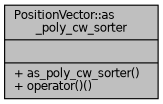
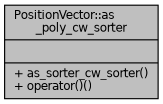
  digraph {
-   n1 [color=black fillcolor=grey75 fontcolor=black fontname=Helvetica fontsize=10 height=0.2 label="{PositionVector::as\l_poly_cw_sorter\n||+ as_poly_cw_sorter()\l+ operator()()\l}" shape=record style=filled width=0.4]
+   n1 [color=black fillcolor=grey75 fontcolor=black fontname=Helvetica fontsize=10 height=0.2 label="{PositionVector::as\l_poly_cw_sorter\n||+ as_sorter_cw_sorter()\l+ operator()()\l}" shape=record style=filled width=0.4]
  }
